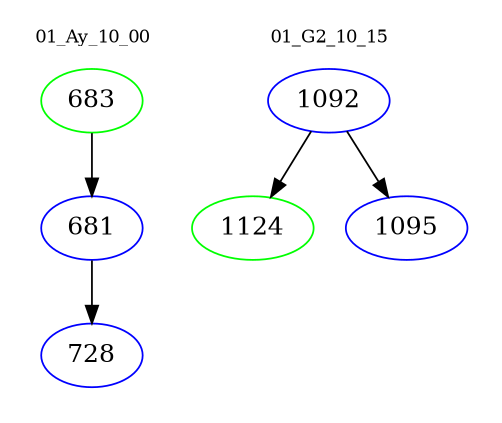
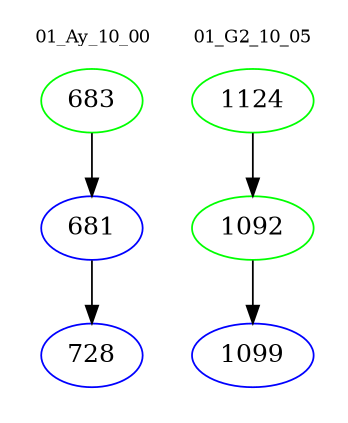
  digraph {
    node [color=green]
    edge [color=black]
    n1 [label=683]
    n2 [color=blue label=681]
    n3 [color=blue label=728]
    n4 [label=1124]
-   n5 [color=blue label=1092]
-   n6 [color=blue label=1095]
+   n5 [label=1092]
+   n6 [color=blue label=1099]
    subgraph cluster_1 {
      color=white
      fontsize=10
      label="01_Ay_10_00"
      n1
      n2
      n3
    }
    subgraph cluster_2 {
      color=white
      fontsize=10
-     label="01_G2_10_15"
+     label="01_G2_10_05"
      n4
      n5
      n6
    }
    n1 -> n2
    n2 -> n3
-   n5 -> n4
+   n4 -> n5
    n5 -> n6
  }
